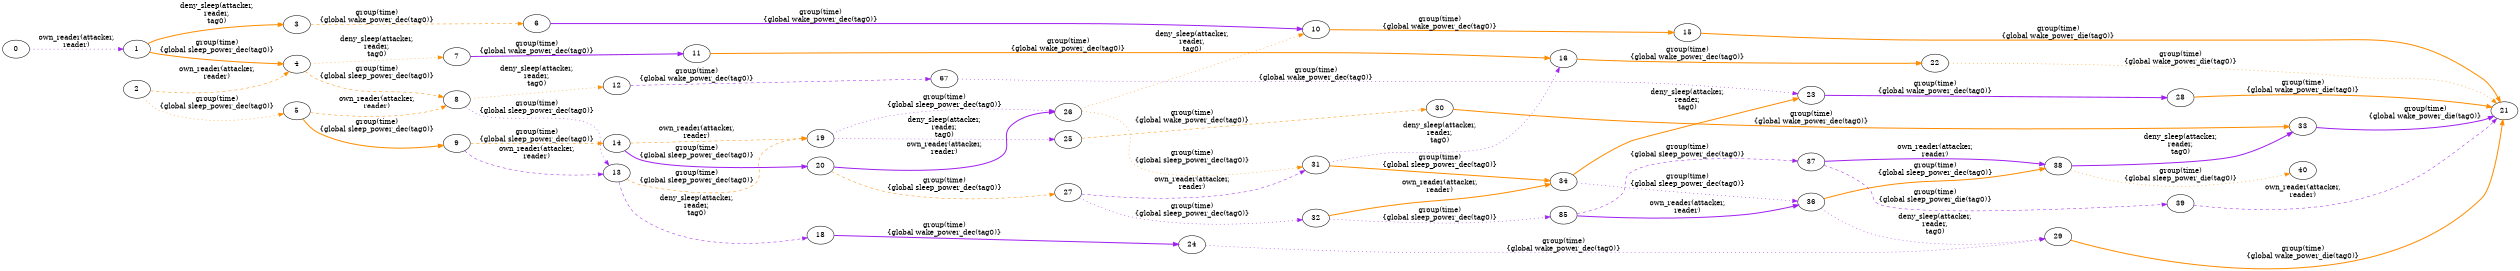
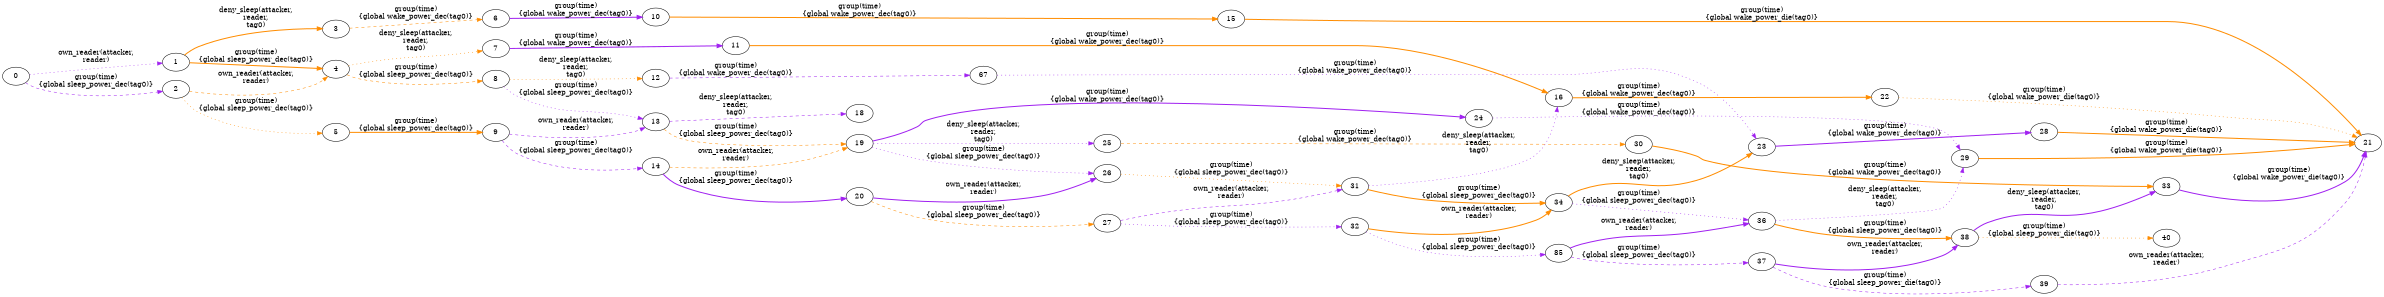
  digraph {
    rankdir=LR
    edge [color=purple style=bold]
    n1 [label=12 state="(frozenset(['attacker', 'tag0', 'reader']), frozenset([('topology', 'attacker', 'reader', 'access_admin', True), ('quality', 'tag0', 'power', 80.0), ('quality', 'reader', 'status', 'up'), ('platform', 'tag0', 'h..Tag', ('h', '', 'Tag')), ('topology', 'reader', 'tag0', 'connected_rfid', True), ('quality', 'tag0', 'status', 'up'), ('topology', 'attacker', 'reader', 'connected_network', True), ('quality', 'tag0', 'mode', 'wake'), ('platform', 'reader', 'h..VulnerableReader', ('h', '', 'VulnerableReader'))]))"]
    n2 [label=67 state="(frozenset(['attacker', 'tag0', 'reader']), frozenset([('topology', 'attacker', 'reader', 'access_admin', True), ('quality', 'reader', 'status', 'up'), ('platform', 'tag0', 'h..Tag', ('h', '', 'Tag')), ('quality', 'tag0', 'power', 55.0), ('quality', 'tag0', 'status', 'up'), ('topology', 'reader', 'tag0', 'connected_rfid', True), ('topology', 'attacker', 'reader', 'connected_network', True), ('quality', 'tag0', 'mode', 'wake'), ('platform', 'reader', 'h..VulnerableReader', ('h', '', 'VulnerableReader'))]))"]
    n3 [label=23 state="(frozenset(['attacker', 'tag0', 'reader']), frozenset([('topology', 'attacker', 'reader', 'access_admin', True), ('quality', 'reader', 'status', 'up'), ('platform', 'tag0', 'h..Tag', ('h', '', 'Tag')), ('topology', 'reader', 'tag0', 'connected_rfid', True), ('quality', 'tag0', 'status', 'up'), ('topology', 'attacker', 'reader', 'connected_network', True), ('quality', 'tag0', 'power', 30.0), ('quality', 'tag0', 'mode', 'wake'), ('platform', 'reader', 'h..VulnerableReader', ('h', '', 'VulnerableReader'))]))"]
    n4 [label=21 state="(frozenset(['attacker', 'tag0', 'reader']), frozenset([('quality', 'tag0', 'status', 'down'), ('quality', 'reader', 'status', 'up'), ('platform', 'tag0', 'h..Tag', ('h', '', 'Tag')), ('topology', 'reader', 'tag0', 'connected_rfid', True), ('topology', 'attacker', 'reader', 'connected_network', True), ('quality', 'tag0', 'power', 0.0), ('quality', 'tag0', 'mode', 'wake'), ('topology', 'attacker', 'reader', 'access_admin', True), ('platform', 'reader', 'h..VulnerableReader', ('h', '', 'VulnerableReader'))]))"]
    n5 [label=33 state="(frozenset(['attacker', 'tag0', 'reader']), frozenset([('topology', 'attacker', 'reader', 'access_admin', True), ('quality', 'reader', 'status', 'up'), ('platform', 'tag0', 'h..Tag', ('h', '', 'Tag')), ('topology', 'reader', 'tag0', 'connected_rfid', True), ('quality', 'tag0', 'status', 'up'), ('topology', 'attacker', 'reader', 'connected_network', True), ('quality', 'tag0', 'mode', 'wake'), ('platform', 'reader', 'h..VulnerableReader', ('h', '', 'VulnerableReader')), ('quality', 'tag0', 'power', 10.0)]))"]
    n6 [label=19 state="(frozenset(['attacker', 'tag0', 'reader']), frozenset([('quality', 'tag0', 'power', 60.0), ('topology', 'attacker', 'reader', 'access_admin', True), ('quality', 'reader', 'status', 'up'), ('platform', 'tag0', 'h..Tag', ('h', '', 'Tag')), ('topology', 'reader', 'tag0', 'connected_rfid', True), ('quality', 'tag0', 'status', 'up'), ('topology', 'attacker', 'reader', 'connected_network', True), ('quality', 'tag0', 'mode', 'sleep'), ('platform', 'reader', 'h..VulnerableReader', ('h', '', 'VulnerableReader'))]))"]
    n7 [label=26 state="(frozenset(['attacker', 'tag0', 'reader']), frozenset([('topology', 'attacker', 'reader', 'access_admin', True), ('quality', 'reader', 'status', 'up'), ('platform', 'tag0', 'h..Tag', ('h', '', 'Tag')), ('topology', 'reader', 'tag0', 'connected_rfid', True), ('quality', 'tag0', 'status', 'up'), ('topology', 'attacker', 'reader', 'connected_network', True), ('quality', 'tag0', 'mode', 'sleep'), ('quality', 'tag0', 'power', 50.0), ('platform', 'reader', 'h..VulnerableReader', ('h', '', 'VulnerableReader'))]))"]
    n8 [label=25 state="(frozenset(['attacker', 'tag0', 'reader']), frozenset([('quality', 'tag0', 'power', 60.0), ('topology', 'attacker', 'reader', 'access_admin', True), ('quality', 'reader', 'status', 'up'), ('platform', 'tag0', 'h..Tag', ('h', '', 'Tag')), ('topology', 'reader', 'tag0', 'connected_rfid', True), ('quality', 'tag0', 'status', 'up'), ('topology', 'attacker', 'reader', 'connected_network', True), ('quality', 'tag0', 'mode', 'wake'), ('platform', 'reader', 'h..VulnerableReader', ('h', '', 'VulnerableReader'))]))"]
    n9 [label=10 state="(frozenset(['attacker', 'tag0', 'reader']), frozenset([('topology', 'attacker', 'reader', 'access_admin', True), ('quality', 'reader', 'status', 'up'), ('platform', 'tag0', 'h..Tag', ('h', '', 'Tag')), ('topology', 'reader', 'tag0', 'connected_rfid', True), ('quality', 'tag0', 'status', 'up'), ('topology', 'attacker', 'reader', 'connected_network', True), ('quality', 'tag0', 'mode', 'wake'), ('quality', 'tag0', 'power', 50.0), ('platform', 'reader', 'h..VulnerableReader', ('h', '', 'VulnerableReader'))]))"]
    n10 [label=31 state="(frozenset(['attacker', 'tag0', 'reader']), frozenset([('topology', 'attacker', 'reader', 'access_admin', True), ('quality', 'reader', 'status', 'up'), ('platform', 'tag0', 'h..Tag', ('h', '', 'Tag')), ('quality', 'tag0', 'power', 40.0), ('quality', 'tag0', 'status', 'up'), ('topology', 'reader', 'tag0', 'connected_rfid', True), ('topology', 'attacker', 'reader', 'connected_network', True), ('quality', 'tag0', 'mode', 'sleep'), ('platform', 'reader', 'h..VulnerableReader', ('h', '', 'VulnerableReader'))]))"]
    n11 [label=30 state="(frozenset(['attacker', 'tag0', 'reader']), frozenset([('topology', 'attacker', 'reader', 'access_admin', True), ('quality', 'reader', 'status', 'up'), ('platform', 'tag0', 'h..Tag', ('h', '', 'Tag')), ('topology', 'reader', 'tag0', 'connected_rfid', True), ('quality', 'tag0', 'status', 'up'), ('topology', 'attacker', 'reader', 'connected_network', True), ('platform', 'reader', 'h..VulnerableReader', ('h', '', 'VulnerableReader')), ('quality', 'tag0', 'mode', 'wake'), ('quality', 'tag0', 'power', 35.0)]))"]
    n12 [label=28 state="(frozenset(['attacker', 'tag0', 'reader']), frozenset([('topology', 'attacker', 'reader', 'access_admin', True), ('quality', 'reader', 'status', 'up'), ('platform', 'tag0', 'h..Tag', ('h', '', 'Tag')), ('topology', 'reader', 'tag0', 'connected_rfid', True), ('quality', 'tag0', 'status', 'up'), ('quality', 'tag0', 'power', 5.0), ('topology', 'attacker', 'reader', 'connected_network', True), ('quality', 'tag0', 'mode', 'wake'), ('platform', 'reader', 'h..VulnerableReader', ('h', '', 'VulnerableReader'))]))"]
    n13 [label=15 state="(frozenset(['attacker', 'tag0', 'reader']), frozenset([('topology', 'attacker', 'reader', 'access_admin', True), ('quality', 'reader', 'status', 'up'), ('platform', 'tag0', 'h..Tag', ('h', '', 'Tag')), ('topology', 'reader', 'tag0', 'connected_rfid', True), ('quality', 'tag0', 'status', 'up'), ('topology', 'attacker', 'reader', 'connected_network', True), ('quality', 'tag0', 'power', 25.0), ('quality', 'tag0', 'mode', 'wake'), ('platform', 'reader', 'h..VulnerableReader', ('h', '', 'VulnerableReader'))]))"]
    n14 [label=34 state="(frozenset(['attacker', 'tag0', 'reader']), frozenset([('topology', 'attacker', 'reader', 'access_admin', True), ('quality', 'reader', 'status', 'up'), ('platform', 'tag0', 'h..Tag', ('h', '', 'Tag')), ('topology', 'reader', 'tag0', 'connected_rfid', True), ('quality', 'tag0', 'status', 'up'), ('topology', 'attacker', 'reader', 'connected_network', True), ('quality', 'tag0', 'power', 30.0), ('quality', 'tag0', 'mode', 'sleep'), ('platform', 'reader', 'h..VulnerableReader', ('h', '', 'VulnerableReader'))]))"]
    n15 [label=16 state="(frozenset(['attacker', 'tag0', 'reader']), frozenset([('topology', 'attacker', 'reader', 'access_admin', True), ('quality', 'reader', 'status', 'up'), ('platform', 'tag0', 'h..Tag', ('h', '', 'Tag')), ('quality', 'tag0', 'power', 40.0), ('quality', 'tag0', 'status', 'up'), ('topology', 'reader', 'tag0', 'connected_rfid', True), ('topology', 'attacker', 'reader', 'connected_network', True), ('quality', 'tag0', 'mode', 'wake'), ('platform', 'reader', 'h..VulnerableReader', ('h', '', 'VulnerableReader'))]))"]
    n16 [label=1 state="(frozenset(['attacker', 'tag0', 'reader']), frozenset([('topology', 'attacker', 'reader', 'access_admin', True), ('quality', 'reader', 'status', 'up'), ('platform', 'tag0', 'h..Tag', ('h', '', 'Tag')), ('topology', 'reader', 'tag0', 'connected_rfid', True), ('quality', 'tag0', 'status', 'up'), ('topology', 'attacker', 'reader', 'connected_network', True), ('quality', 'tag0', 'mode', 'sleep'), ('quality', 'tag0', 'power', 100.0), ('platform', 'reader', 'h..VulnerableReader', ('h', '', 'VulnerableReader'))]))"]
    n17 [label=4 state="(frozenset(['attacker', 'tag0', 'reader']), frozenset([('topology', 'attacker', 'reader', 'access_admin', True), ('quality', 'reader', 'status', 'up'), ('platform', 'tag0', 'h..Tag', ('h', '', 'Tag')), ('topology', 'reader', 'tag0', 'connected_rfid', True), ('quality', 'tag0', 'status', 'up'), ('quality', 'tag0', 'power', 90.0), ('topology', 'attacker', 'reader', 'connected_network', True), ('quality', 'tag0', 'mode', 'sleep'), ('platform', 'reader', 'h..VulnerableReader', ('h', '', 'VulnerableReader'))]))"]
    n18 [label=3 state="(frozenset(['attacker', 'tag0', 'reader']), frozenset([('topology', 'attacker', 'reader', 'access_admin', True), ('quality', 'reader', 'status', 'up'), ('platform', 'tag0', 'h..Tag', ('h', '', 'Tag')), ('topology', 'reader', 'tag0', 'connected_rfid', True), ('quality', 'tag0', 'status', 'up'), ('topology', 'attacker', 'reader', 'connected_network', True), ('quality', 'tag0', 'mode', 'wake'), ('quality', 'tag0', 'power', 100.0), ('platform', 'reader', 'h..VulnerableReader', ('h', '', 'VulnerableReader'))]))"]
    n19 [label=8 state="(frozenset(['attacker', 'tag0', 'reader']), frozenset([('topology', 'attacker', 'reader', 'access_admin', True), ('quality', 'tag0', 'power', 80.0), ('quality', 'reader', 'status', 'up'), ('platform', 'tag0', 'h..Tag', ('h', '', 'Tag')), ('topology', 'reader', 'tag0', 'connected_rfid', True), ('quality', 'tag0', 'status', 'up'), ('topology', 'attacker', 'reader', 'connected_network', True), ('quality', 'tag0', 'mode', 'sleep'), ('platform', 'reader', 'h..VulnerableReader', ('h', '', 'VulnerableReader'))]))"]
    n20 [label=7 state="(frozenset(['attacker', 'tag0', 'reader']), frozenset([('topology', 'attacker', 'reader', 'access_admin', True), ('quality', 'reader', 'status', 'up'), ('platform', 'tag0', 'h..Tag', ('h', '', 'Tag')), ('topology', 'reader', 'tag0', 'connected_rfid', True), ('quality', 'tag0', 'status', 'up'), ('quality', 'tag0', 'power', 90.0), ('topology', 'attacker', 'reader', 'connected_network', True), ('quality', 'tag0', 'mode', 'wake'), ('platform', 'reader', 'h..VulnerableReader', ('h', '', 'VulnerableReader'))]))"]
    n21 [label=6 state="(frozenset(['attacker', 'tag0', 'reader']), frozenset([('topology', 'attacker', 'reader', 'access_admin', True), ('quality', 'tag0', 'power', 75.0), ('quality', 'reader', 'status', 'up'), ('platform', 'tag0', 'h..Tag', ('h', '', 'Tag')), ('topology', 'reader', 'tag0', 'connected_rfid', True), ('quality', 'tag0', 'status', 'up'), ('topology', 'attacker', 'reader', 'connected_network', True), ('quality', 'tag0', 'mode', 'wake'), ('platform', 'reader', 'h..VulnerableReader', ('h', '', 'VulnerableReader'))]))"]
    n22 [label=20 state="(frozenset(['attacker', 'tag0', 'reader']), frozenset([('quality', 'reader', 'status', 'up'), ('platform', 'tag0', 'h..Tag', ('h', '', 'Tag')), ('topology', 'reader', 'tag0', 'connected_rfid', True), ('quality', 'tag0', 'status', 'up'), ('topology', 'attacker', 'reader', 'connected_network', True), ('quality', 'tag0', 'mode', 'sleep'), ('quality', 'tag0', 'power', 50.0), ('platform', 'reader', 'h..VulnerableReader', ('h', '', 'VulnerableReader'))]))"]
    n23 [label=27 state="(frozenset(['attacker', 'tag0', 'reader']), frozenset([('quality', 'reader', 'status', 'up'), ('platform', 'tag0', 'h..Tag', ('h', '', 'Tag')), ('quality', 'tag0', 'power', 40.0), ('quality', 'tag0', 'status', 'up'), ('topology', 'reader', 'tag0', 'connected_rfid', True), ('topology', 'attacker', 'reader', 'connected_network', True), ('quality', 'tag0', 'mode', 'sleep'), ('platform', 'reader', 'h..VulnerableReader', ('h', '', 'VulnerableReader'))]))"]
    n24 [label=32 state="(frozenset(['attacker', 'tag0', 'reader']), frozenset([('quality', 'reader', 'status', 'up'), ('platform', 'tag0', 'h..Tag', ('h', '', 'Tag')), ('topology', 'reader', 'tag0', 'connected_rfid', True), ('quality', 'tag0', 'status', 'up'), ('topology', 'attacker', 'reader', 'connected_network', True), ('quality', 'tag0', 'power', 30.0), ('quality', 'tag0', 'mode', 'sleep'), ('platform', 'reader', 'h..VulnerableReader', ('h', '', 'VulnerableReader'))]))"]
    n25 [label=18 state="(frozenset(['attacker', 'tag0', 'reader']), frozenset([('quality', 'tag0', 'power', 70.0), ('quality', 'reader', 'status', 'up'), ('platform', 'tag0', 'h..Tag', ('h', '', 'Tag')), ('topology', 'reader', 'tag0', 'connected_rfid', True), ('quality', 'tag0', 'status', 'up'), ('topology', 'attacker', 'reader', 'connected_network', True), ('quality', 'tag0', 'mode', 'wake'), ('topology', 'attacker', 'reader', 'access_admin', True), ('platform', 'reader', 'h..VulnerableReader', ('h', '', 'VulnerableReader'))]))"]
    n26 [label=24 state="(frozenset(['attacker', 'tag0', 'reader']), frozenset([('topology', 'attacker', 'reader', 'access_admin', True), ('quality', 'tag0', 'power', 45.0), ('quality', 'reader', 'status', 'up'), ('platform', 'tag0', 'h..Tag', ('h', '', 'Tag')), ('topology', 'reader', 'tag0', 'connected_rfid', True), ('quality', 'tag0', 'status', 'up'), ('topology', 'attacker', 'reader', 'connected_network', True), ('quality', 'tag0', 'mode', 'wake'), ('platform', 'reader', 'h..VulnerableReader', ('h', '', 'VulnerableReader'))]))"]
    n27 [label=29 state="(frozenset(['attacker', 'tag0', 'reader']), frozenset([('topology', 'attacker', 'reader', 'access_admin', True), ('quality', 'reader', 'status', 'up'), ('platform', 'tag0', 'h..Tag', ('h', '', 'Tag')), ('topology', 'reader', 'tag0', 'connected_rfid', True), ('quality', 'tag0', 'status', 'up'), ('topology', 'attacker', 'reader', 'connected_network', True), ('quality', 'tag0', 'mode', 'wake'), ('quality', 'tag0', 'power', 20.0), ('platform', 'reader', 'h..VulnerableReader', ('h', '', 'VulnerableReader'))]))"]
    n28 [label=39 state="(frozenset(['attacker', 'tag0', 'reader']), frozenset([('quality', 'tag0', 'status', 'down'), ('quality', 'reader', 'status', 'up'), ('platform', 'tag0', 'h..Tag', ('h', '', 'Tag')), ('topology', 'reader', 'tag0', 'connected_rfid', True), ('topology', 'attacker', 'reader', 'connected_network', True), ('quality', 'tag0', 'power', 0.0), ('quality', 'tag0', 'mode', 'sleep'), ('platform', 'reader', 'h..VulnerableReader', ('h', '', 'VulnerableReader'))]))"]
    n29 [label=40 state="(frozenset(['attacker', 'tag0', 'reader']), frozenset([('quality', 'tag0', 'status', 'down'), ('quality', 'reader', 'status', 'up'), ('platform', 'tag0', 'h..Tag', ('h', '', 'Tag')), ('topology', 'reader', 'tag0', 'connected_rfid', True), ('topology', 'attacker', 'reader', 'connected_network', True), ('quality', 'tag0', 'power', 0.0), ('quality', 'tag0', 'mode', 'sleep'), ('topology', 'attacker', 'reader', 'access_admin', True), ('platform', 'reader', 'h..VulnerableReader', ('h', '', 'VulnerableReader'))]))"]
    n30 [label=85 state="(frozenset(['attacker', 'tag0', 'reader']), frozenset([('quality', 'tag0', 'power', 20.0), ('platform', 'tag0', 'h..Tag', ('h', '', 'Tag')), ('topology', 'reader', 'tag0', 'connected_rfid', True), ('quality', 'tag0', 'status', 'up'), ('topology', 'attacker', 'reader', 'connected_network', True), ('quality', 'tag0', 'mode', 'sleep'), ('quality', 'reader', 'status', 'up'), ('platform', 'reader', 'h..VulnerableReader', ('h', '', 'VulnerableReader'))]))"]
    n31 [label=36 state="(frozenset(['attacker', 'tag0', 'reader']), frozenset([('topology', 'attacker', 'reader', 'access_admin', True), ('quality', 'reader', 'status', 'up'), ('platform', 'tag0', 'h..Tag', ('h', '', 'Tag')), ('topology', 'reader', 'tag0', 'connected_rfid', True), ('quality', 'tag0', 'status', 'up'), ('topology', 'attacker', 'reader', 'connected_network', True), ('quality', 'tag0', 'mode', 'sleep'), ('quality', 'tag0', 'power', 20.0), ('platform', 'reader', 'h..VulnerableReader', ('h', '', 'VulnerableReader'))]))"]
    n32 [label=37 state="(frozenset(['attacker', 'tag0', 'reader']), frozenset([('quality', 'reader', 'status', 'up'), ('platform', 'tag0', 'h..Tag', ('h', '', 'Tag')), ('topology', 'reader', 'tag0', 'connected_rfid', True), ('quality', 'tag0', 'status', 'up'), ('topology', 'attacker', 'reader', 'connected_network', True), ('quality', 'tag0', 'mode', 'sleep'), ('platform', 'reader', 'h..VulnerableReader', ('h', '', 'VulnerableReader')), ('quality', 'tag0', 'power', 10.0)]))"]
    n33 [label=38 state="(frozenset(['attacker', 'tag0', 'reader']), frozenset([('topology', 'attacker', 'reader', 'access_admin', True), ('quality', 'reader', 'status', 'up'), ('platform', 'tag0', 'h..Tag', ('h', '', 'Tag')), ('topology', 'reader', 'tag0', 'connected_rfid', True), ('quality', 'tag0', 'status', 'up'), ('topology', 'attacker', 'reader', 'connected_network', True), ('quality', 'tag0', 'mode', 'sleep'), ('platform', 'reader', 'h..VulnerableReader', ('h', '', 'VulnerableReader')), ('quality', 'tag0', 'power', 10.0)]))"]
    n34 [label=13 state="(frozenset(['attacker', 'tag0', 'reader']), frozenset([('quality', 'tag0', 'power', 70.0), ('quality', 'reader', 'status', 'up'), ('platform', 'tag0', 'h..Tag', ('h', '', 'Tag')), ('topology', 'reader', 'tag0', 'connected_rfid', True), ('quality', 'tag0', 'status', 'up'), ('topology', 'attacker', 'reader', 'connected_network', True), ('quality', 'tag0', 'mode', 'sleep'), ('topology', 'attacker', 'reader', 'access_admin', True), ('platform', 'reader', 'h..VulnerableReader', ('h', '', 'VulnerableReader'))]))"]
    n35 [label=11 state="(frozenset(['attacker', 'tag0', 'reader']), frozenset([('topology', 'attacker', 'reader', 'access_admin', True), ('quality', 'reader', 'status', 'up'), ('platform', 'tag0', 'h..Tag', ('h', '', 'Tag')), ('quality', 'tag0', 'power', 65.0), ('topology', 'reader', 'tag0', 'connected_rfid', True), ('quality', 'tag0', 'status', 'up'), ('topology', 'attacker', 'reader', 'connected_network', True), ('quality', 'tag0', 'mode', 'wake'), ('platform', 'reader', 'h..VulnerableReader', ('h', '', 'VulnerableReader'))]))"]
    n36 [label=22 state="(frozenset(['attacker', 'tag0', 'reader']), frozenset([('topology', 'attacker', 'reader', 'access_admin', True), ('quality', 'reader', 'status', 'up'), ('platform', 'tag0', 'h..Tag', ('h', '', 'Tag')), ('topology', 'reader', 'tag0', 'connected_rfid', True), ('quality', 'tag0', 'status', 'up'), ('topology', 'attacker', 'reader', 'connected_network', True), ('quality', 'tag0', 'mode', 'wake'), ('quality', 'tag0', 'power', 15.0), ('platform', 'reader', 'h..VulnerableReader', ('h', '', 'VulnerableReader'))]))"]
    n37 [label=9 state="(frozenset(['attacker', 'tag0', 'reader']), frozenset([('platform', 'tag0', 'h..Tag', ('h', '', 'Tag')), ('quality', 'reader', 'status', 'up'), ('quality', 'tag0', 'power', 70.0), ('topology', 'reader', 'tag0', 'connected_rfid', True), ('quality', 'tag0', 'status', 'up'), ('topology', 'attacker', 'reader', 'connected_network', True), ('quality', 'tag0', 'mode', 'sleep'), ('platform', 'reader', 'h..VulnerableReader', ('h', '', 'VulnerableReader'))]))"]
    n38 [label=14 state="(frozenset(['attacker', 'tag0', 'reader']), frozenset([('quality', 'tag0', 'power', 60.0), ('quality', 'reader', 'status', 'up'), ('platform', 'tag0', 'h..Tag', ('h', '', 'Tag')), ('topology', 'reader', 'tag0', 'connected_rfid', True), ('quality', 'tag0', 'status', 'up'), ('topology', 'attacker', 'reader', 'connected_network', True), ('quality', 'tag0', 'mode', 'sleep'), ('platform', 'reader', 'h..VulnerableReader', ('h', '', 'VulnerableReader'))]))"]
    n39 [label=0 state="(frozenset(['attacker', 'tag0', 'reader']), frozenset([('quality', 'reader', 'status', 'up'), ('platform', 'tag0', 'h..Tag', ('h', '', 'Tag')), ('quality', 'tag0', 'status', 'up'), ('quality', 'tag0', 'mode', 'sleep'), ('quality', 'tag0', 'power', 100.0), ('topology', 'reader', 'tag0', 'connected_rfid'), ('platform', 'reader', 'h..VulnerableReader', ('h', '', 'VulnerableReader')), ('topology', 'attacker', 'reader', 'connected_network')]))"]
    n40 [label=2 state="(frozenset(['attacker', 'tag0', 'reader']), frozenset([('quality', 'reader', 'status', 'up'), ('platform', 'tag0', 'h..Tag', ('h', '', 'Tag')), ('topology', 'reader', 'tag0', 'connected_rfid', True), ('quality', 'tag0', 'status', 'up'), ('quality', 'tag0', 'power', 90.0), ('topology', 'attacker', 'reader', 'connected_network', True), ('quality', 'tag0', 'mode', 'sleep'), ('platform', 'reader', 'h..VulnerableReader', ('h', '', 'VulnerableReader'))]))"]
    n41 [label=5 state="(frozenset(['attacker', 'tag0', 'reader']), frozenset([('quality', 'tag0', 'power', 80.0), ('quality', 'reader', 'status', 'up'), ('platform', 'tag0', 'h..Tag', ('h', '', 'Tag')), ('topology', 'reader', 'tag0', 'connected_rfid', True), ('quality', 'tag0', 'status', 'up'), ('topology', 'attacker', 'reader', 'connected_network', True), ('quality', 'tag0', 'mode', 'sleep'), ('platform', 'reader', 'h..VulnerableReader', ('h', '', 'VulnerableReader'))]))"]
    n1 -> n2 [label="group(time)\n{global wake_power_dec(tag0)}" style=dashed]
    n2 -> n3 [label="group(time)\n{global wake_power_dec(tag0)}" style=dotted]
    n3 -> n12 [label="group(time)\n{global wake_power_dec(tag0)}"]
    n5 -> n4 [label="group(time)\n{global wake_power_die(tag0)}"]
    n6 -> n7 [label="group(time)\n{global sleep_power_dec(tag0)}" style=dotted]
    n6 -> n8 [label="deny_sleep(attacker,\nreader,\ntag0)" style=dotted]
-   n7 -> n9 [color=darkorange label="deny_sleep(attacker,\nreader,\ntag0)" style=dotted]
    n7 -> n10 [color=darkorange label="group(time)\n{global sleep_power_dec(tag0)}" style=dotted]
    n8 -> n11 [color=darkorange label="group(time)\n{global wake_power_dec(tag0)}" style=dashed]
    n9 -> n13 [color=darkorange label="group(time)\n{global wake_power_dec(tag0)}"]
    n10 -> n14 [color=darkorange label="group(time)\n{global sleep_power_dec(tag0)}"]
    n10 -> n15 [label="deny_sleep(attacker,\nreader,\ntag0)" style=dotted]
    n11 -> n5 [color=darkorange label="group(time)\n{global wake_power_dec(tag0)}"]
    n12 -> n4 [color=darkorange label="group(time)\n{global wake_power_die(tag0)}"]
    n13 -> n4 [color=darkorange label="group(time)\n{global wake_power_die(tag0)}"]
    n14 -> n3 [color=darkorange label="deny_sleep(attacker,\nreader,\ntag0)"]
    n14 -> n31 [label="group(time)\n{global sleep_power_dec(tag0)}" style=dotted]
    n15 -> n36 [color=darkorange label="group(time)\n{global wake_power_dec(tag0)}"]
    n16 -> n17 [color=darkorange label="group(time)\n{global sleep_power_dec(tag0)}"]
    n16 -> n18 [color=darkorange label="deny_sleep(attacker,\nreader,\ntag0)"]
    n17 -> n19 [color=darkorange label="group(time)\n{global sleep_power_dec(tag0)}" style=dashed]
    n17 -> n20 [color=darkorange label="deny_sleep(attacker,\nreader,\ntag0)" style=dotted]
    n18 -> n21 [color=darkorange label="group(time)\n{global wake_power_dec(tag0)}" style=dashed]
    n19 -> n1 [color=darkorange label="deny_sleep(attacker,\nreader,\ntag0)" style=dotted]
    n19 -> n34 [label="group(time)\n{global sleep_power_dec(tag0)}" style=dotted]
    n20 -> n35 [label="group(time)\n{global wake_power_dec(tag0)}"]
    n21 -> n9 [label="group(time)\n{global wake_power_dec(tag0)}"]
    n22 -> n7 [label="own_reader(attacker,\nreader)"]
    n22 -> n23 [color=darkorange label="group(time)\n{global sleep_power_dec(tag0)}" style=dashed]
    n23 -> n10 [label="own_reader(attacker,\nreader)" style=dashed]
    n23 -> n24 [label="group(time)\n{global sleep_power_dec(tag0)}" style=dotted]
    n24 -> n14 [color=darkorange label="own_reader(attacker,\nreader)"]
    n24 -> n30 [label="group(time)\n{global sleep_power_dec(tag0)}" style=dotted]
-   n25 -> n26 [label="group(time)\n{global wake_power_dec(tag0)}"]
+   n6 -> n26 [label="group(time)\n{global wake_power_dec(tag0)}"]
    n26 -> n27 [label="group(time)\n{global wake_power_dec(tag0)}" style=dotted]
    n27 -> n4 [color=darkorange label="group(time)\n{global wake_power_die(tag0)}"]
    n28 -> n4 [label="own_reader(attacker,\nreader)" style=dashed]
    n30 -> n31 [label="own_reader(attacker,\nreader)"]
    n30 -> n32 [label="group(time)\n{global sleep_power_dec(tag0)}" style=dashed]
    n31 -> n27 [label="deny_sleep(attacker,\nreader,\ntag0)" style=dotted]
    n31 -> n33 [color=darkorange label="group(time)\n{global sleep_power_dec(tag0)}"]
    n32 -> n28 [label="group(time)\n{global sleep_power_die(tag0)}" style=dashed]
    n32 -> n33 [label="own_reader(attacker,\nreader)"]
    n33 -> n5 [label="deny_sleep(attacker,\nreader,\ntag0)"]
    n33 -> n29 [color=darkorange label="group(time)\n{global sleep_power_die(tag0)}" style=dotted]
    n34 -> n6 [color=darkorange label="group(time)\n{global sleep_power_dec(tag0)}" style=dashed]
    n34 -> n25 [label="deny_sleep(attacker,\nreader,\ntag0)" style=dashed]
    n35 -> n15 [color=darkorange label="group(time)\n{global wake_power_dec(tag0)}"]
    n36 -> n4 [color=darkorange label="group(time)\n{global wake_power_die(tag0)}" style=dotted]
    n37 -> n34 [label="own_reader(attacker,\nreader)" style=dashed]
-   n37 -> n38 [color=darkorange label="group(time)\n{global sleep_power_dec(tag0)}" style=dashed]
+   n37 -> n38 [label="group(time)\n{global sleep_power_dec(tag0)}" style=dashed]
    n38 -> n6 [color=darkorange label="own_reader(attacker,\nreader)" style=dashed]
    n38 -> n22 [label="group(time)\n{global sleep_power_dec(tag0)}"]
    n39 -> n16 [label="own_reader(attacker,\nreader)" style=dotted]
+   n39 -> n40 [label="group(time)\n{global sleep_power_dec(tag0)}" style=dashed]
    n40 -> n17 [color=darkorange label="own_reader(attacker,\nreader)" style=dashed]
    n40 -> n41 [color=darkorange label="group(time)\n{global sleep_power_dec(tag0)}" style=dotted]
-   n41 -> n19 [color=darkorange label="own_reader(attacker,\nreader)" style=dashed]
    n41 -> n37 [color=darkorange label="group(time)\n{global sleep_power_dec(tag0)}"]
  }
